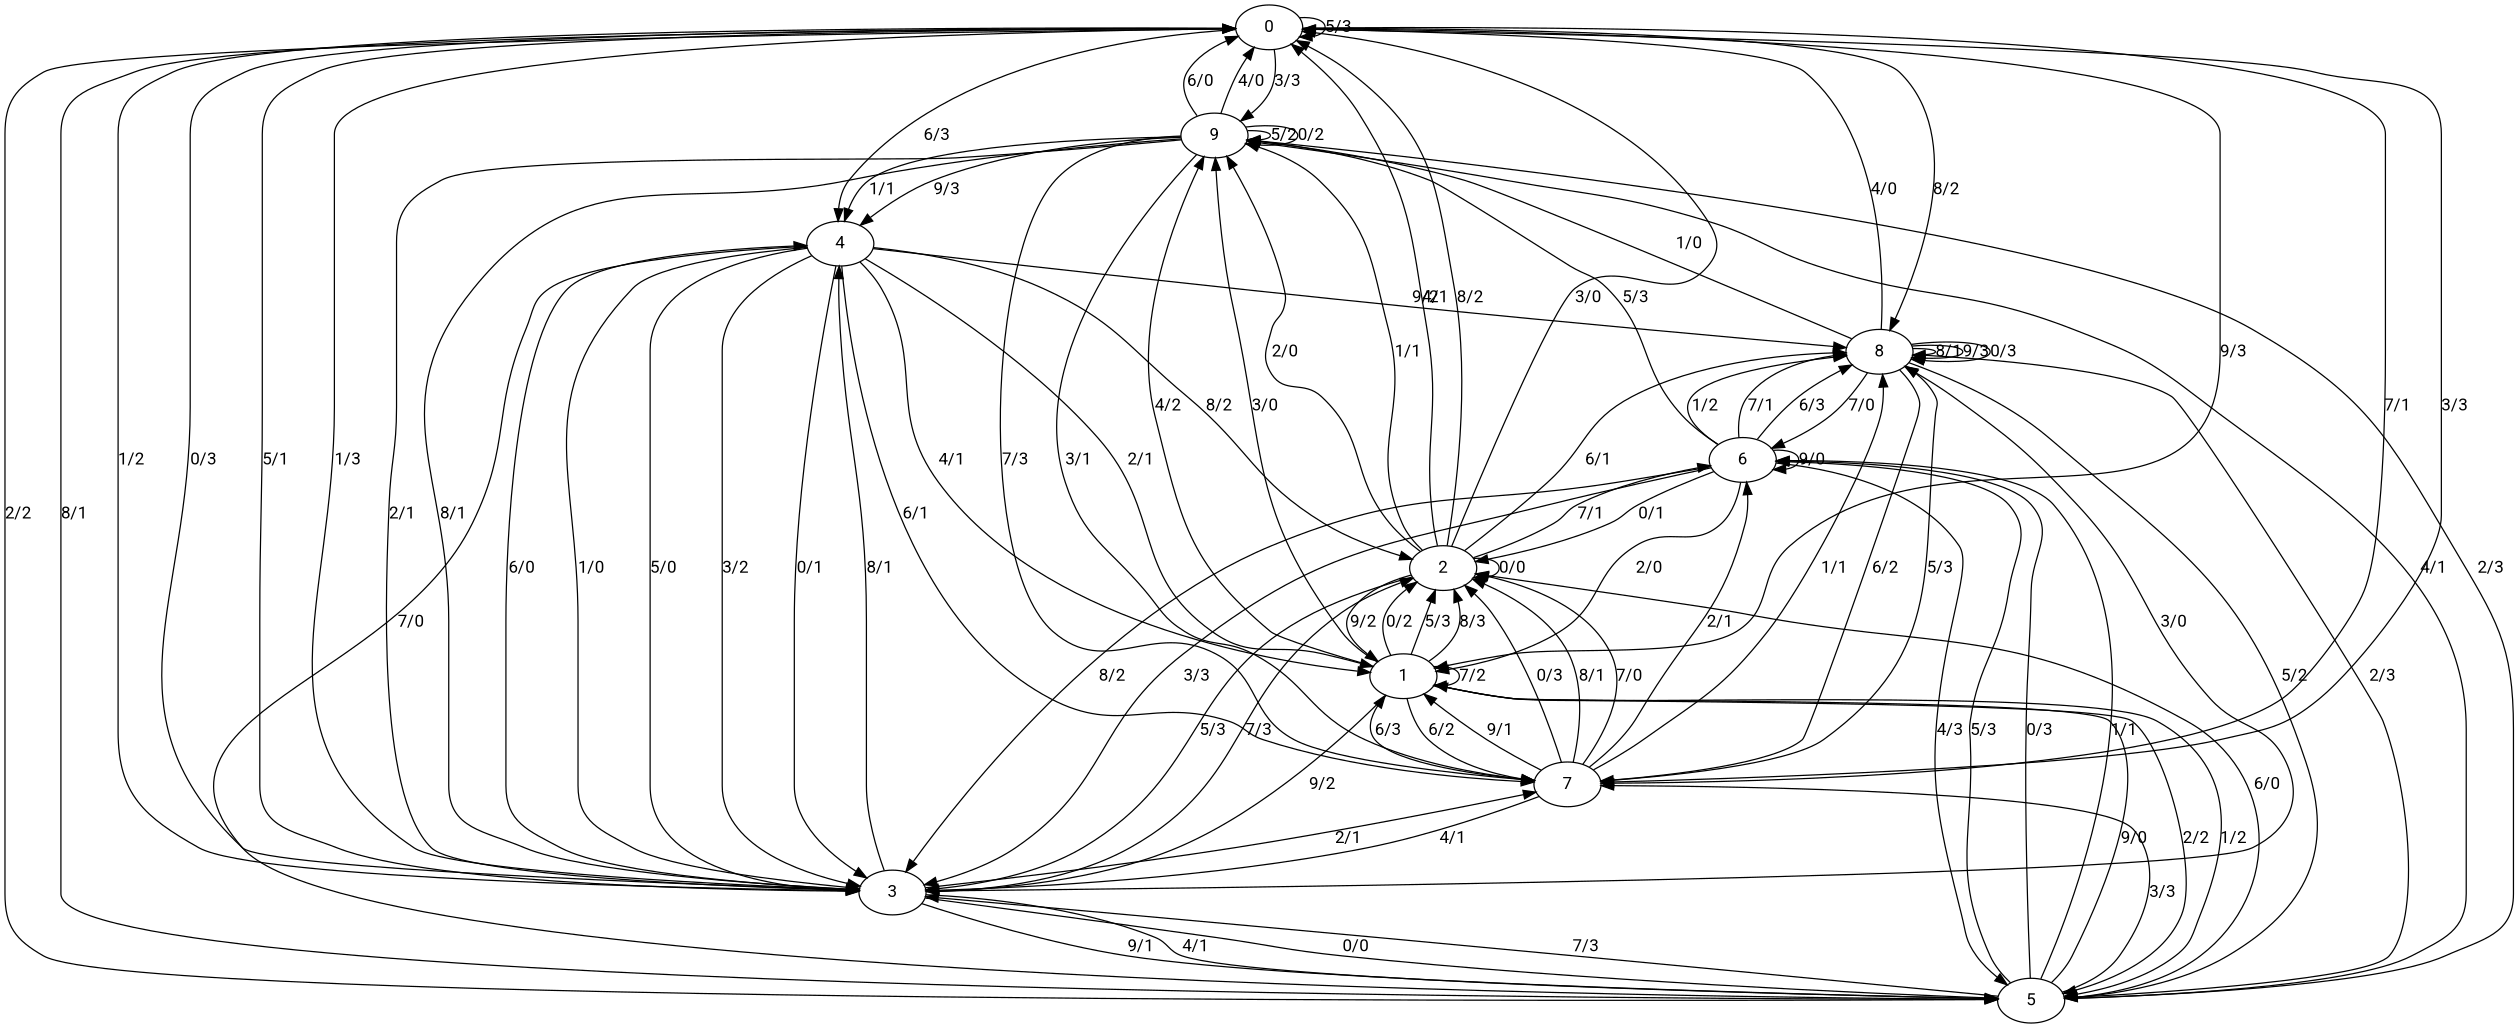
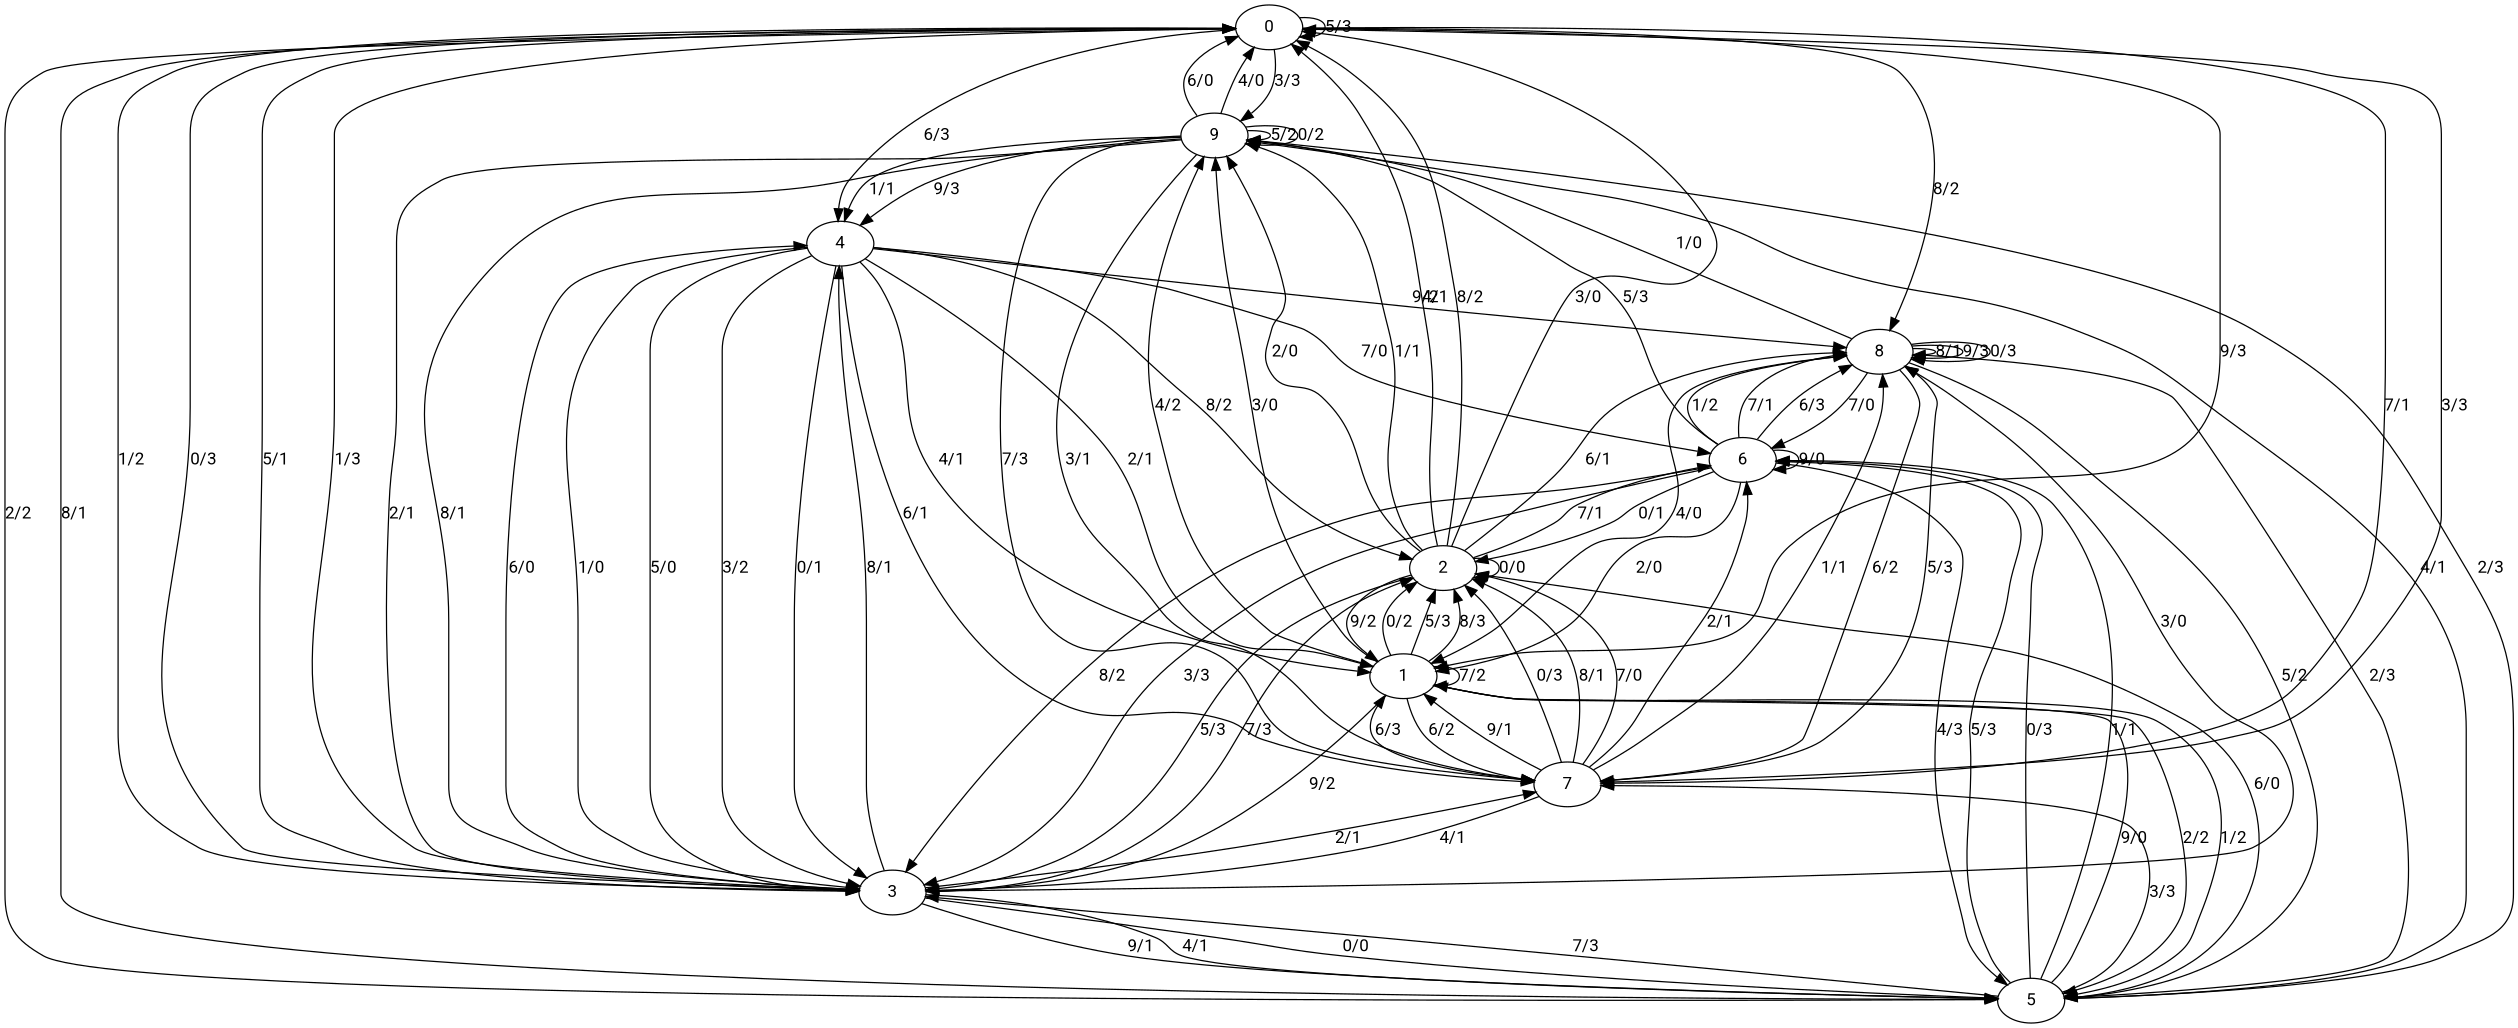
  digraph {
    fontname=Roboto
    node [fontname=Roboto]
    edge [fontname=Roboto]
    0
    9
    8
    5
    3
    7
    4
    1
    6
    2
    0 -> 0 [label="5/3"]
    0 -> 9 [label="3/3"]
    0 -> 8 [label="8/2"]
    0 -> 5 [label="2/2"]
    0 -> 3 [label="1/2"]
    0 -> 3 [label="0/3"]
    0 -> 7 [label="7/1"]
    0 -> 4 [label="6/3"]
    0 -> 1 [label="9/3"]
    9 -> 0 [label="6/0"]
    9 -> 0 [label="4/0"]
    9 -> 9 [label="5/2"]
    9 -> 9 [label="0/2"]
    9 -> 3 [label="2/1"]
    9 -> 3 [label="8/1"]
    9 -> 7 [label="7/3"]
    9 -> 7 [label="3/1"]
    9 -> 4 [label="1/1"]
    9 -> 4 [label="9/3"]
-   8 -> 0 [label="4/0"]
+   8 -> 1 [label="4/0"]
    8 -> 9 [label="1/0"]
    8 -> 8 [label="8/1"]
    8 -> 8 [label="9/3"]
    8 -> 8 [label="0/3"]
    8 -> 5 [label="2/3"]
    8 -> 5 [label="5/2"]
    8 -> 7 [label="6/2"]
    8 -> 6 [label="7/0"]
    5 -> 0 [label="8/1"]
    5 -> 9 [label="4/1"]
    5 -> 9 [label="2/3"]
    5 -> 3 [label="7/3"]
    5 -> 7 [label="3/3"]
    5 -> 1 [label="9/0"]
    5 -> 6 [label="5/3"]
    5 -> 6 [label="0/3"]
    5 -> 6 [label="1/1"]
    5 -> 2 [label="6/0"]
    3 -> 0 [label="5/1"]
    3 -> 0 [label="1/3"]
    3 -> 8 [label="3/0"]
    3 -> 5 [label="9/1"]
    3 -> 5 [label="0/0"]
    3 -> 5 [label="4/1"]
    3 -> 7 [label="2/1"]
    3 -> 4 [label="8/1"]
    3 -> 4 [label="6/0"]
    3 -> 2 [label="7/3"]
    7 -> 0 [label="3/3"]
    7 -> 8 [label="5/3"]
    7 -> 8 [label="1/1"]
    7 -> 3 [label="4/1"]
    7 -> 1 [label="9/1"]
    7 -> 1 [label="6/3"]
    7 -> 6 [label="2/1"]
    7 -> 2 [label="0/3"]
    7 -> 2 [label="8/1"]
    7 -> 2 [label="7/0"]
    4 -> 8 [label="9/2"]
-   4 -> 5 [label="7/0"]
+   4 -> 6 [label="7/0"]
    4 -> 3 [label="1/0"]
    4 -> 3 [label="5/0"]
    4 -> 3 [label="0/1"]
    4 -> 3 [label="3/2"]
    4 -> 7 [label="6/1"]
    4 -> 1 [label="4/1"]
    4 -> 1 [label="2/1"]
    4 -> 2 [label="8/2"]
    1 -> 9 [label="4/2"]
    1 -> 9 [label="3/0"]
    1 -> 5 [label="2/2"]
    1 -> 5 [label="1/2"]
    1 -> 3 [label="9/2"]
    1 -> 7 [label="6/2"]
    1 -> 1 [label="7/2"]
    1 -> 2 [label="0/2"]
    1 -> 2 [label="5/3"]
    1 -> 2 [label="8/3"]
    6 -> 9 [label="5/3"]
    6 -> 8 [label="1/2"]
    6 -> 8 [label="7/1"]
    6 -> 8 [label="6/3"]
    6 -> 5 [label="4/3"]
    6 -> 3 [label="3/3"]
    6 -> 3 [label="8/2"]
    6 -> 1 [label="2/0"]
    6 -> 6 [label="9/0"]
    6 -> 2 [label="0/1"]
    2 -> 0 [label="4/1"]
    2 -> 0 [label="8/2"]
    2 -> 0 [label="3/0"]
    2 -> 9 [label="1/1"]
    2 -> 9 [label="2/0"]
    2 -> 8 [label="6/1"]
    2 -> 3 [label="5/3"]
    2 -> 1 [label="9/2"]
    2 -> 6 [label="7/1"]
    2 -> 2 [label="0/0"]
  }
